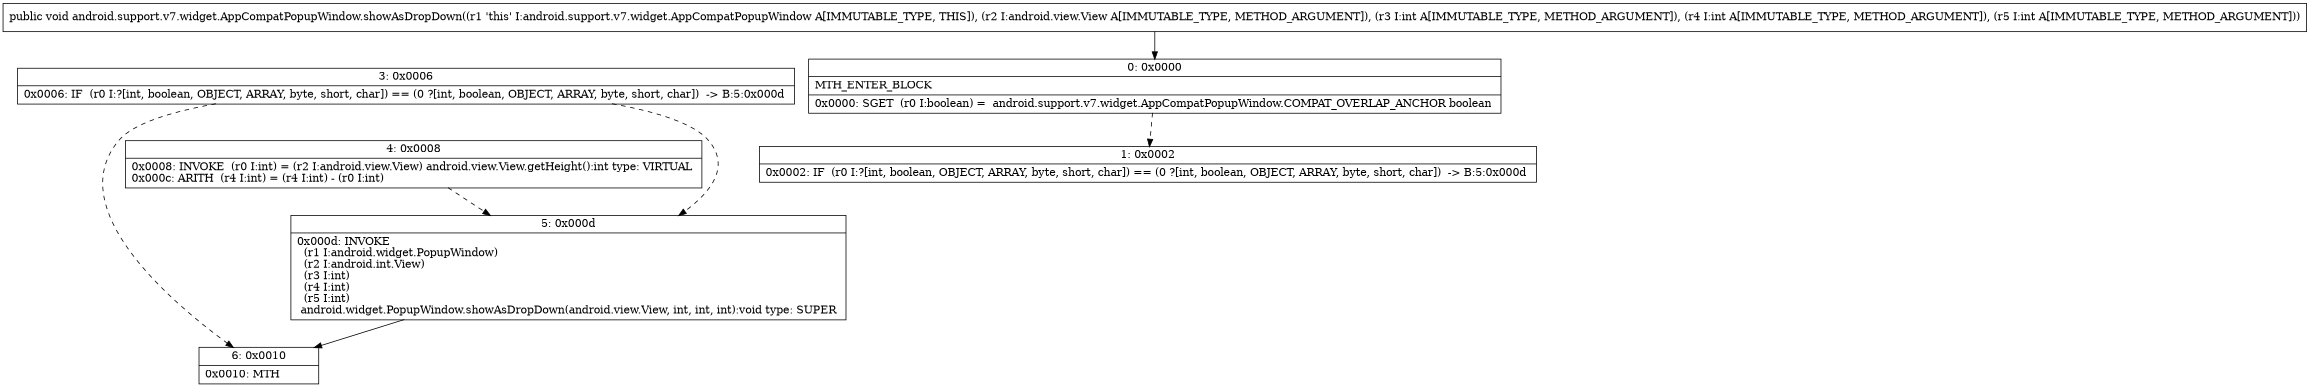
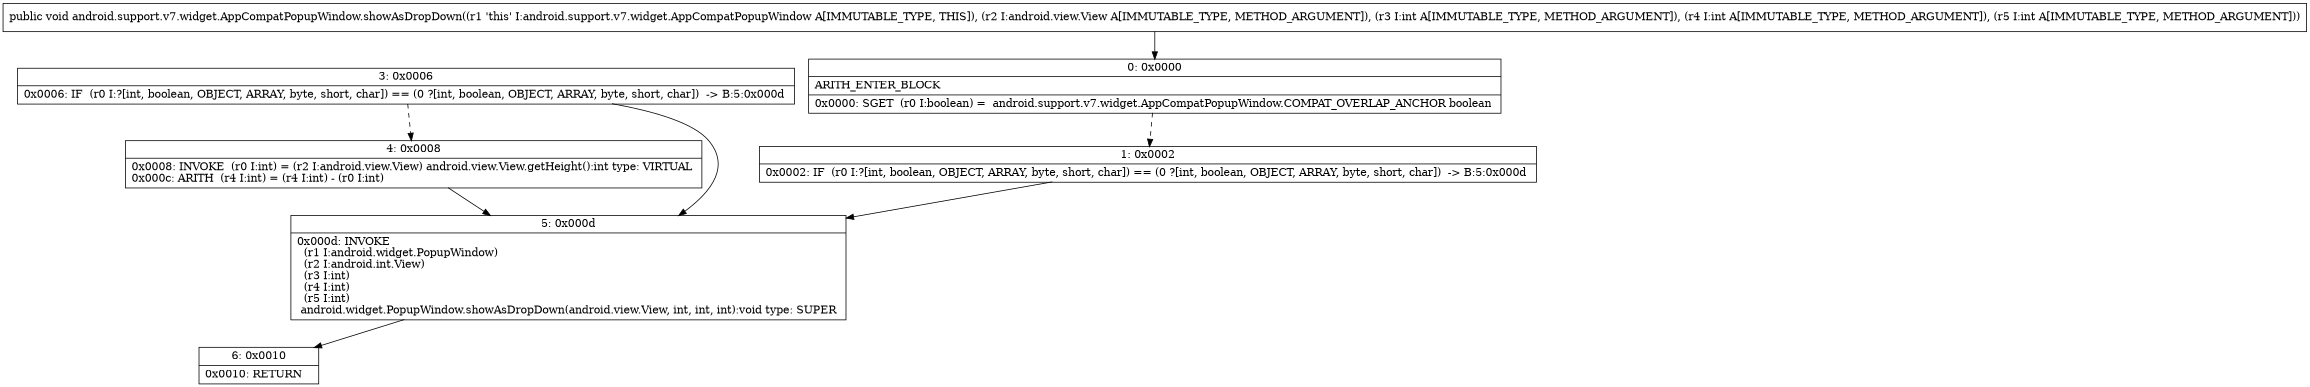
  digraph {
    node [shape=record]
-   n1 [label="{0\:\ 0x0000|MTH_ENTER_BLOCK\l|0x0000: SGET  (r0 I:boolean) =  android.support.v7.widget.AppCompatPopupWindow.COMPAT_OVERLAP_ANCHOR boolean \l}"]
+   n1 [label="{0\:\ 0x0000|ARITH_ENTER_BLOCK\l|0x0000: SGET  (r0 I:boolean) =  android.support.v7.widget.AppCompatPopupWindow.COMPAT_OVERLAP_ANCHOR boolean \l}"]
    n2 [label="{1\:\ 0x0002|0x0002: IF  (r0 I:?[int, boolean, OBJECT, ARRAY, byte, short, char]) == (0 ?[int, boolean, OBJECT, ARRAY, byte, short, char])  \-\> B:5:0x000d \l}"]
    n3 [label="{5\:\ 0x000d|0x000d: INVOKE  \l  (r1 I:android.widget.PopupWindow)\l  (r2 I:android.int.View)\l  (r3 I:int)\l  (r4 I:int)\l  (r5 I:int)\l android.widget.PopupWindow.showAsDropDown(android.view.View, int, int, int):void type: SUPER \l}"]
-   n4 [label="{6\:\ 0x0010|0x0010: MTH   \l}"]
+   n4 [label="{6\:\ 0x0010|0x0010: RETURN   \l}"]
    n5 [label="{3\:\ 0x0006|0x0006: IF  (r0 I:?[int, boolean, OBJECT, ARRAY, byte, short, char]) == (0 ?[int, boolean, OBJECT, ARRAY, byte, short, char])  \-\> B:5:0x000d \l}"]
    n6 [label="{4\:\ 0x0008|0x0008: INVOKE  (r0 I:int) = (r2 I:android.view.View) android.view.View.getHeight():int type: VIRTUAL \l0x000c: ARITH  (r4 I:int) = (r4 I:int) \- (r0 I:int) \l}"]
    n7 [label="{public void android.support.v7.widget.AppCompatPopupWindow.showAsDropDown((r1 'this' I:android.support.v7.widget.AppCompatPopupWindow A[IMMUTABLE_TYPE, THIS]), (r2 I:android.view.View A[IMMUTABLE_TYPE, METHOD_ARGUMENT]), (r3 I:int A[IMMUTABLE_TYPE, METHOD_ARGUMENT]), (r4 I:int A[IMMUTABLE_TYPE, METHOD_ARGUMENT]), (r5 I:int A[IMMUTABLE_TYPE, METHOD_ARGUMENT])) }"]
    n1 -> n2 [style=dashed]
+   n2 -> n3
    n3 -> n4
-   n5 -> n3 [style=dashed]
-   n5 -> n4 [style=dashed]
-   n6 -> n3 [style=dashed]
+   n5 -> n3
+   n5 -> n6 [style=dashed]
+   n6 -> n3
    n7 -> n1
  }
